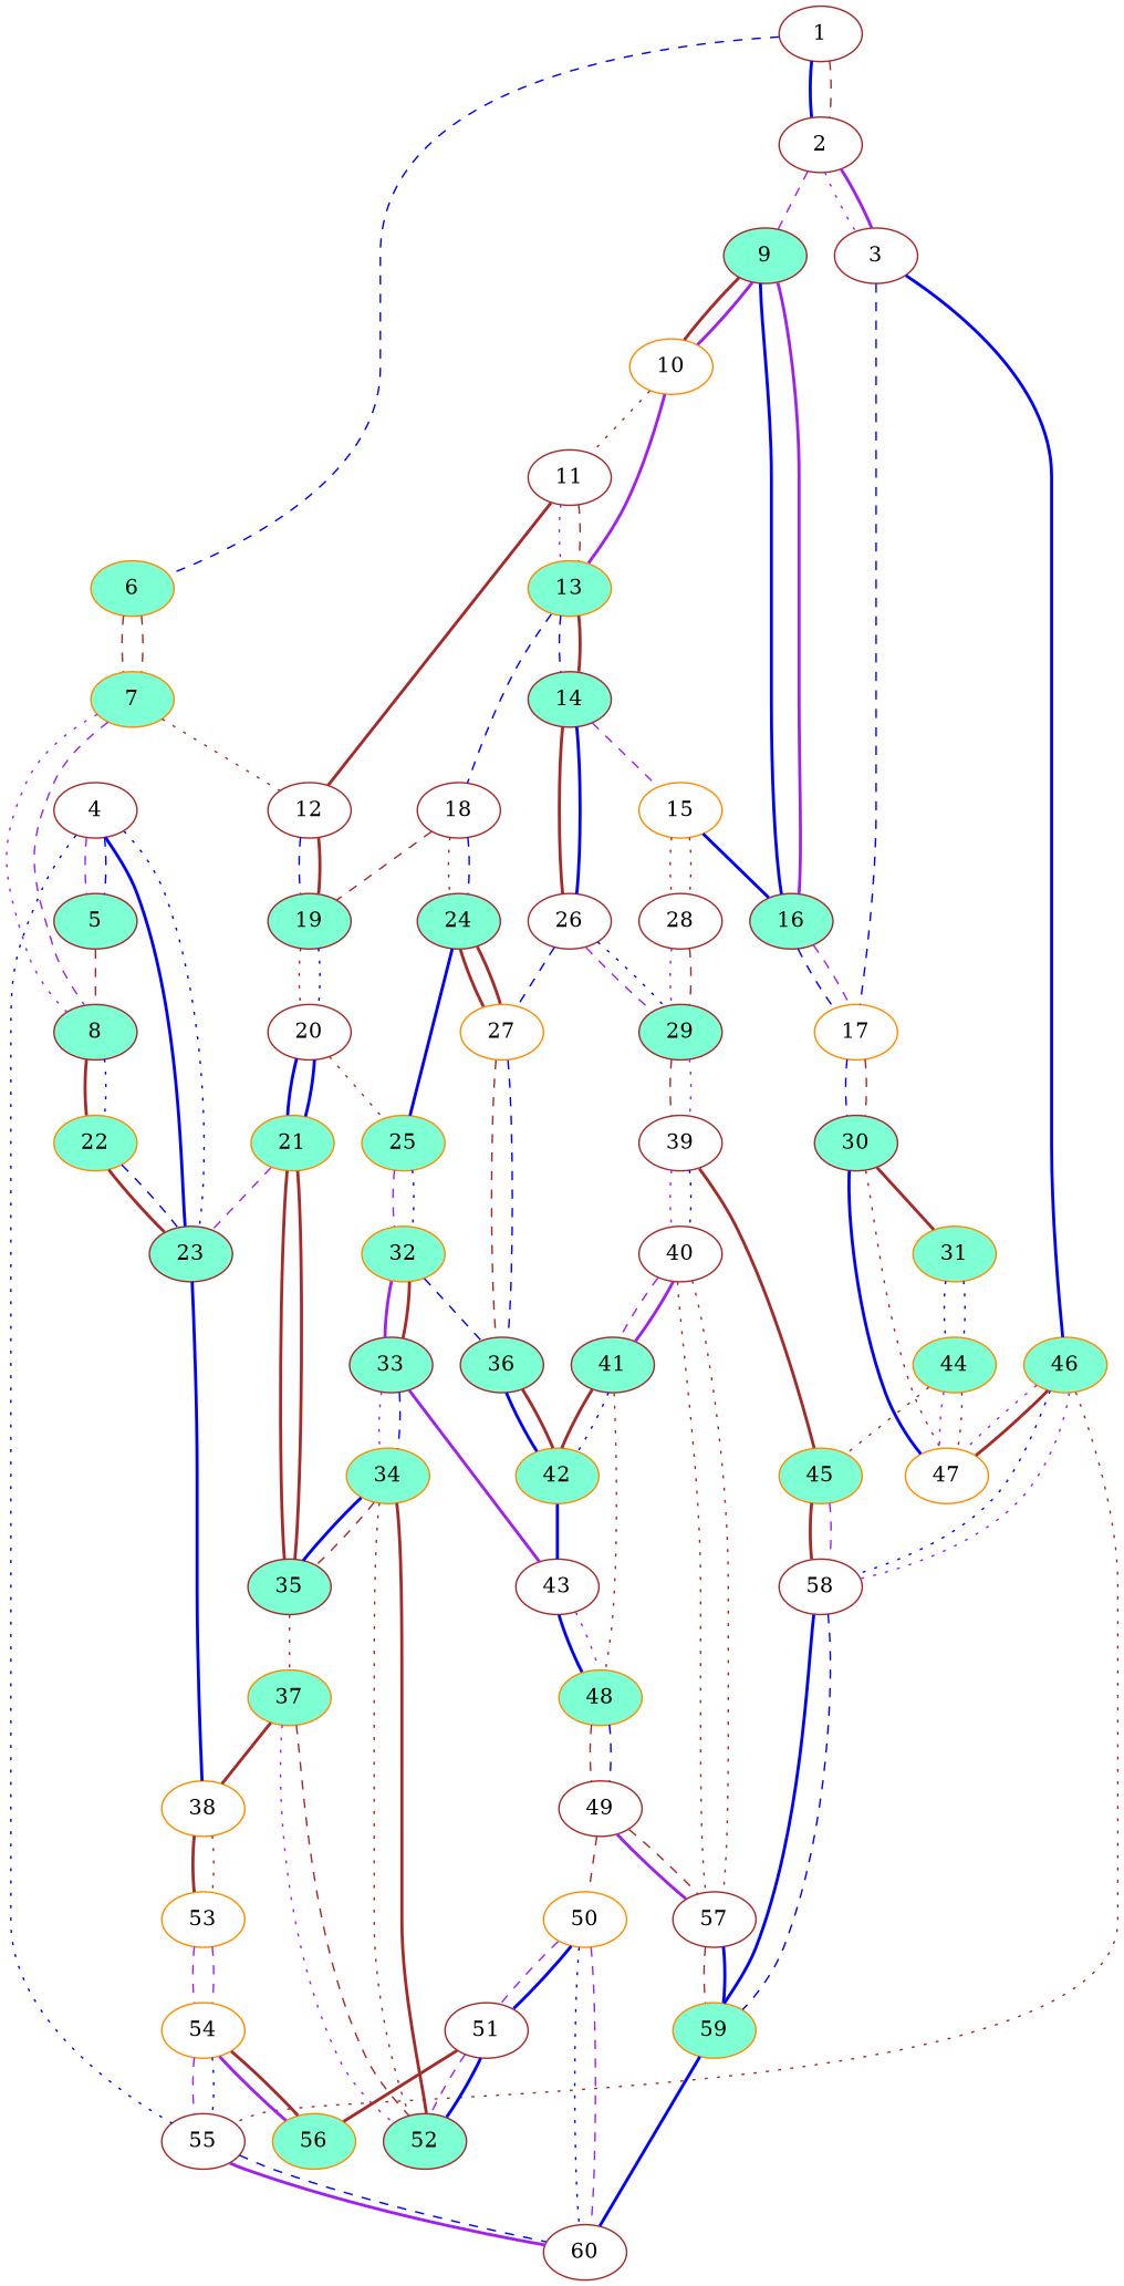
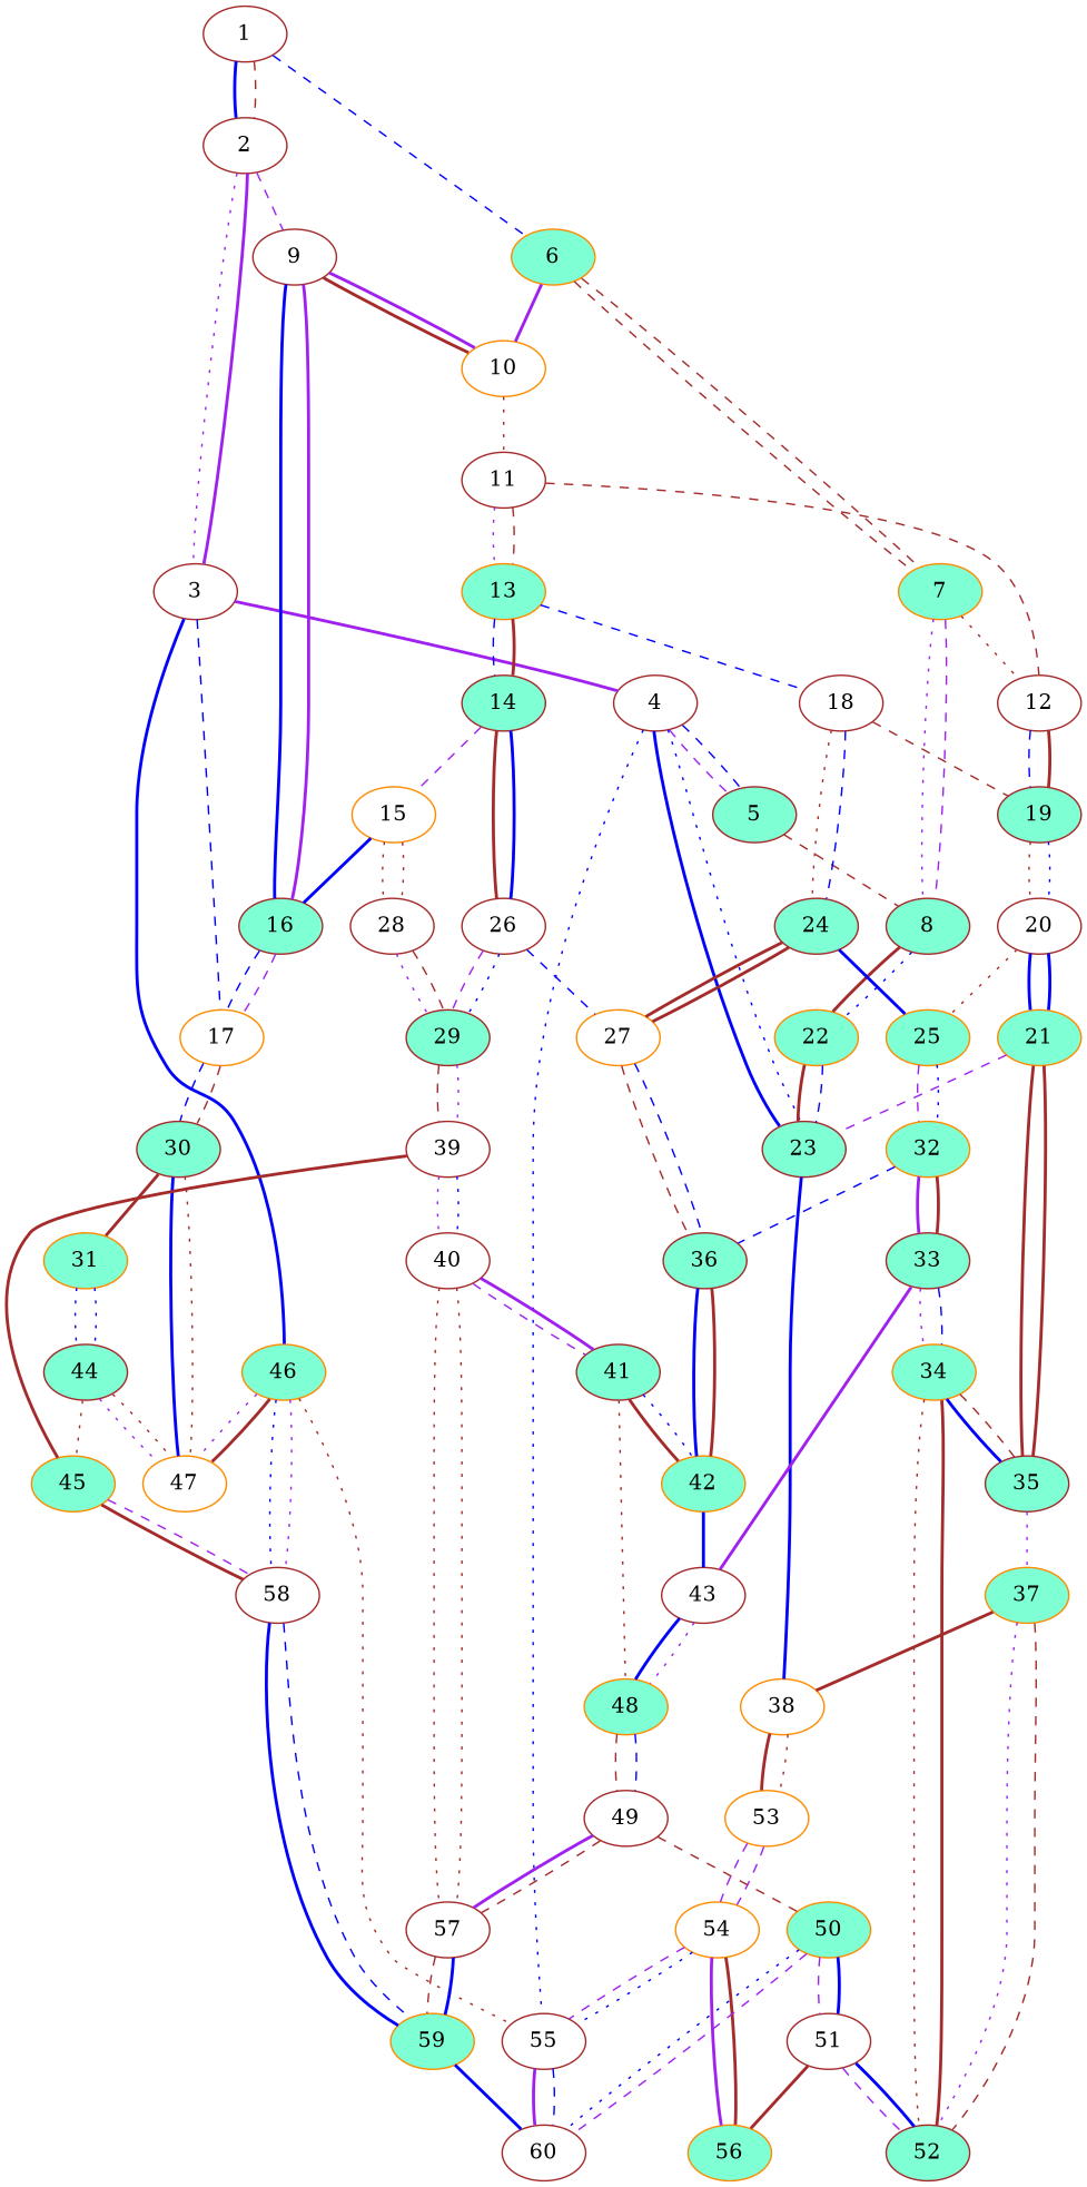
  graph {
    node [color=brown fillcolor=aquamarine style=filled]
    edge [color=brown style=bold]
    1 [fillcolor=white]
    2 [fillcolor=white]
    6 [color=darkorange]
    3 [fillcolor=white]
-   9
+   9 [fillcolor=white]
    7 [color=darkorange]
    10 [color=darkorange fillcolor=white]
    4 [fillcolor=white]
    17 [color=darkorange fillcolor=white]
    46 [color=darkorange]
    16
    5
    23
    55 [fillcolor=white]
    30
    47 [color=darkorange fillcolor=white]
    58 [fillcolor=white]
    8
    38 [color=darkorange fillcolor=white]
    60 [fillcolor=white]
    22 [color=darkorange]
    12 [fillcolor=white]
    11 [fillcolor=white]
    19
    13 [color=darkorange]
    14
    18 [fillcolor=white]
    20 [fillcolor=white]
    15 [color=darkorange fillcolor=white]
    26 [fillcolor=white]
    24
    28 [fillcolor=white]
    27 [color=darkorange fillcolor=white]
    29
    31 [color=darkorange]
    25 [color=darkorange]
    21 [color=darkorange]
    35
    32 [color=darkorange]
    37 [color=darkorange]
    53 [color=darkorange fillcolor=white]
    36
    33
    39 [fillcolor=white]
    42 [color=darkorange]
-   44 [color=darkorange]
+   44
    40 [fillcolor=white]
    45 [color=darkorange]
    34 [color=darkorange]
    43 [fillcolor=white]
    52
    48 [color=darkorange]
    54 [color=darkorange fillcolor=white]
    41
    57 [fillcolor=white]
    59 [color=darkorange]
    49 [fillcolor=white]
-   50 [color=darkorange fillcolor=white]
+   50 [color=darkorange]
    51 [fillcolor=white]
    56 [color=darkorange]
    1 -- 2 [color=blue]
    1 -- 2 [style=dashed]
    1 -- 6 [color=blue style=dashed]
    2 -- 3 [color=purple style=dotted]
    2 -- 3 [color=purple]
    2 -- 9 [color=purple style=dashed]
    6 -- 7 [style=dashed]
    6 -- 7 [style=dashed]
-   13 -- 10 [color=purple]
+   6 -- 10 [color=purple]
+   3 -- 4 [color=purple]
    3 -- 17 [color=blue style=dashed]
    3 -- 46 [color=blue]
    9 -- 10
    9 -- 10 [color=purple]
    9 -- 16 [color=blue]
    9 -- 16 [color=purple]
    7 -- 8 [color=purple style=dotted]
    7 -- 8 [color=purple style=dashed]
    7 -- 12 [style=dotted]
    10 -- 11 [style=dotted]
    4 -- 5 [color=purple style=dashed]
    4 -- 5 [color=blue style=dashed]
    4 -- 23 [color=blue]
    4 -- 23 [color=blue style=dotted]
    4 -- 55 [color=blue style=dotted]
    17 -- 30 [color=blue style=dashed]
    17 -- 30 [style=dashed]
    46 -- 55 [style=dotted]
    46 -- 47 [color=purple style=dotted]
    46 -- 47
    46 -- 58 [color=blue style=dotted]
    46 -- 58 [color=purple style=dotted]
    16 -- 17 [color=blue style=dashed]
    16 -- 17 [color=purple style=dashed]
    5 -- 8 [style=dashed]
    23 -- 38 [color=blue]
    55 -- 60 [color=purple]
    55 -- 60 [color=blue style=dashed]
    30 -- 47 [color=blue]
    30 -- 47 [style=dotted]
    30 -- 31
    58 -- 59 [color=blue]
    58 -- 59 [color=blue style=dashed]
    8 -- 22
    8 -- 22 [color=blue style=dotted]
    38 -- 53
    38 -- 53 [style=dotted]
    22 -- 23
    22 -- 23 [color=blue style=dashed]
    12 -- 19 [color=blue style=dashed]
    12 -- 19
-   11 -- 12
+   11 -- 12 [style=dashed]
    11 -- 13 [color=purple style=dotted]
    11 -- 13 [style=dashed]
    19 -- 20 [style=dotted]
    19 -- 20 [color=blue style=dotted]
    13 -- 14 [color=blue style=dashed]
    13 -- 14
    13 -- 18 [color=blue style=dashed]
    14 -- 15 [color=purple style=dashed]
    14 -- 26
    14 -- 26 [color=blue]
    18 -- 19 [style=dashed]
    18 -- 24 [style=dotted]
    18 -- 24 [color=blue style=dashed]
    20 -- 25 [style=dotted]
    20 -- 21 [color=blue]
    20 -- 21 [color=blue]
    15 -- 16 [color=blue]
    15 -- 28 [style=dotted]
    15 -- 28 [style=dotted]
    26 -- 27 [color=blue style=dashed]
    26 -- 29 [color=purple style=dashed]
    26 -- 29 [color=blue style=dotted]
    24 -- 27
    24 -- 27
    24 -- 25 [color=blue]
    28 -- 29 [color=purple style=dotted]
    28 -- 29 [style=dashed]
    27 -- 36 [style=dashed]
    27 -- 36 [color=blue style=dashed]
    29 -- 39 [style=dashed]
    29 -- 39 [color=purple style=dotted]
    31 -- 44 [color=blue style=dotted]
    31 -- 44 [color=blue style=dotted]
    25 -- 32 [color=purple style=dashed]
    25 -- 32 [color=blue style=dotted]
    21 -- 23 [color=purple style=dashed]
    21 -- 35
    21 -- 35
-   35 -- 37 [style=dotted]
+   35 -- 37 [color=purple style=dotted]
    32 -- 36 [color=blue style=dashed]
    32 -- 33 [color=purple]
    32 -- 33
    37 -- 38
    37 -- 52 [color=purple style=dotted]
    37 -- 52 [style=dashed]
    53 -- 54 [color=purple style=dashed]
    53 -- 54 [color=purple style=dashed]
    36 -- 42 [color=blue]
    36 -- 42
    33 -- 34 [color=purple style=dotted]
    33 -- 34 [color=blue style=dashed]
    33 -- 43 [color=purple]
    39 -- 40 [color=purple style=dotted]
    39 -- 40 [color=blue style=dotted]
    39 -- 45
    42 -- 43 [color=blue]
    44 -- 47 [color=purple style=dotted]
    44 -- 47 [style=dotted]
    44 -- 45 [style=dotted]
    40 -- 41 [color=purple style=dashed]
    40 -- 41 [color=purple]
    40 -- 57 [style=dotted]
    40 -- 57 [style=dotted]
    45 -- 58
    45 -- 58 [color=purple style=dashed]
    34 -- 35 [color=blue]
    34 -- 35 [style=dashed]
    34 -- 52 [style=dotted]
    34 -- 52
    43 -- 48 [color=blue]
    43 -- 48 [color=purple style=dotted]
    48 -- 49 [style=dashed]
    48 -- 49 [color=blue style=dashed]
    54 -- 55 [color=purple style=dashed]
    54 -- 55 [color=blue style=dotted]
    54 -- 56 [color=purple]
    54 -- 56
    41 -- 42
    41 -- 42 [color=blue style=dotted]
    41 -- 48 [style=dotted]
    57 -- 59 [style=dashed]
    57 -- 59 [color=blue]
    59 -- 60 [color=blue]
    49 -- 57 [color=purple]
    49 -- 57 [style=dashed]
    49 -- 50 [style=dashed]
    50 -- 60 [color=blue style=dotted]
    50 -- 60 [color=purple style=dashed]
    50 -- 51 [color=purple style=dashed]
    50 -- 51 [color=blue]
    51 -- 52 [color=purple style=dashed]
    51 -- 52 [color=blue]
    51 -- 56
  }
